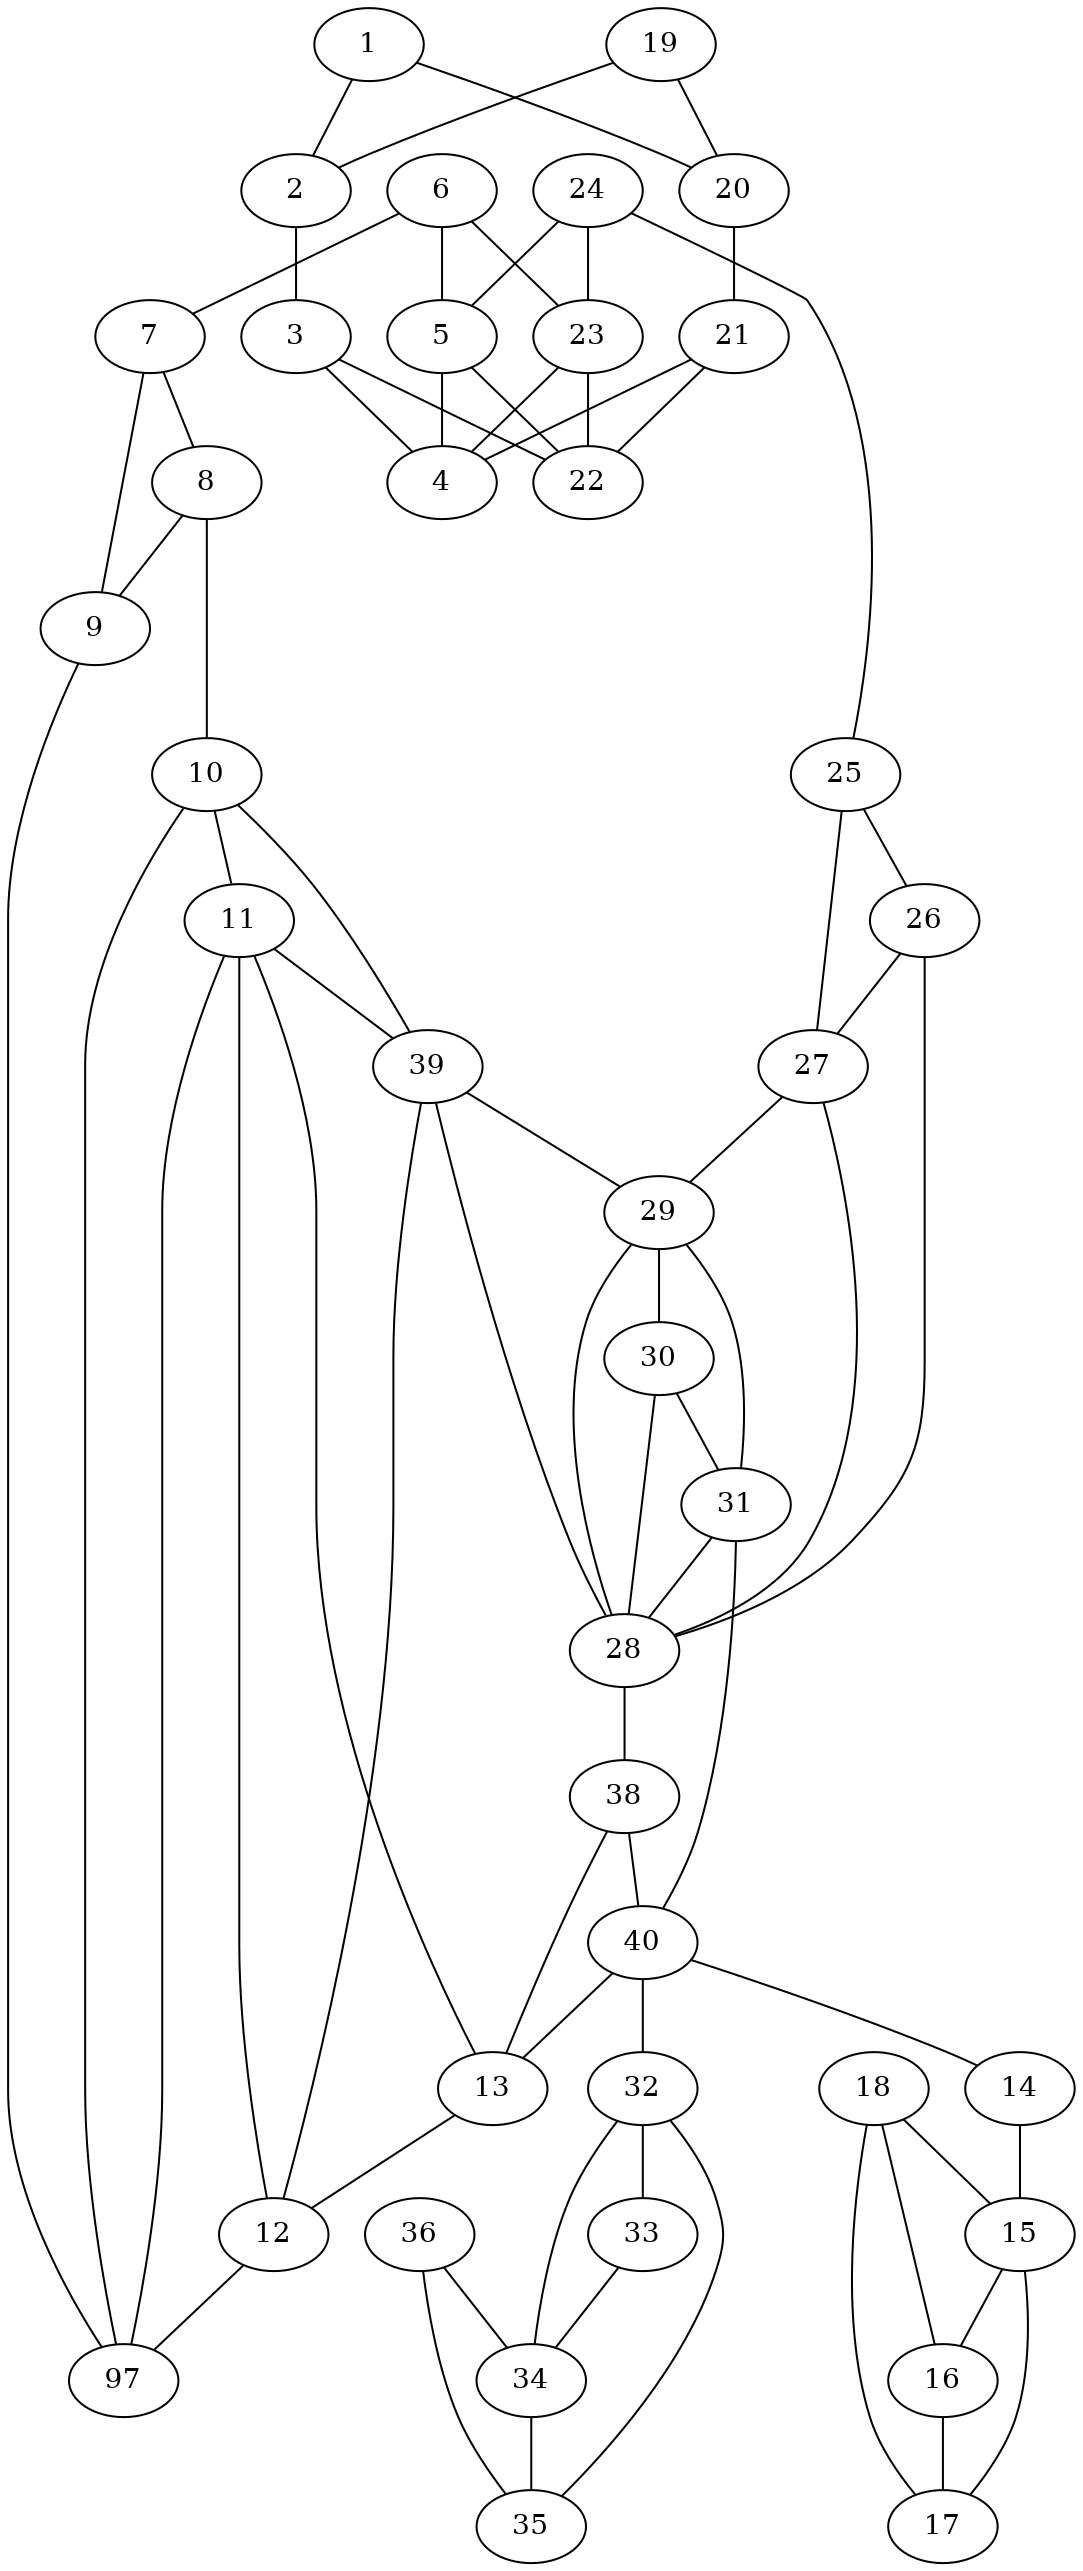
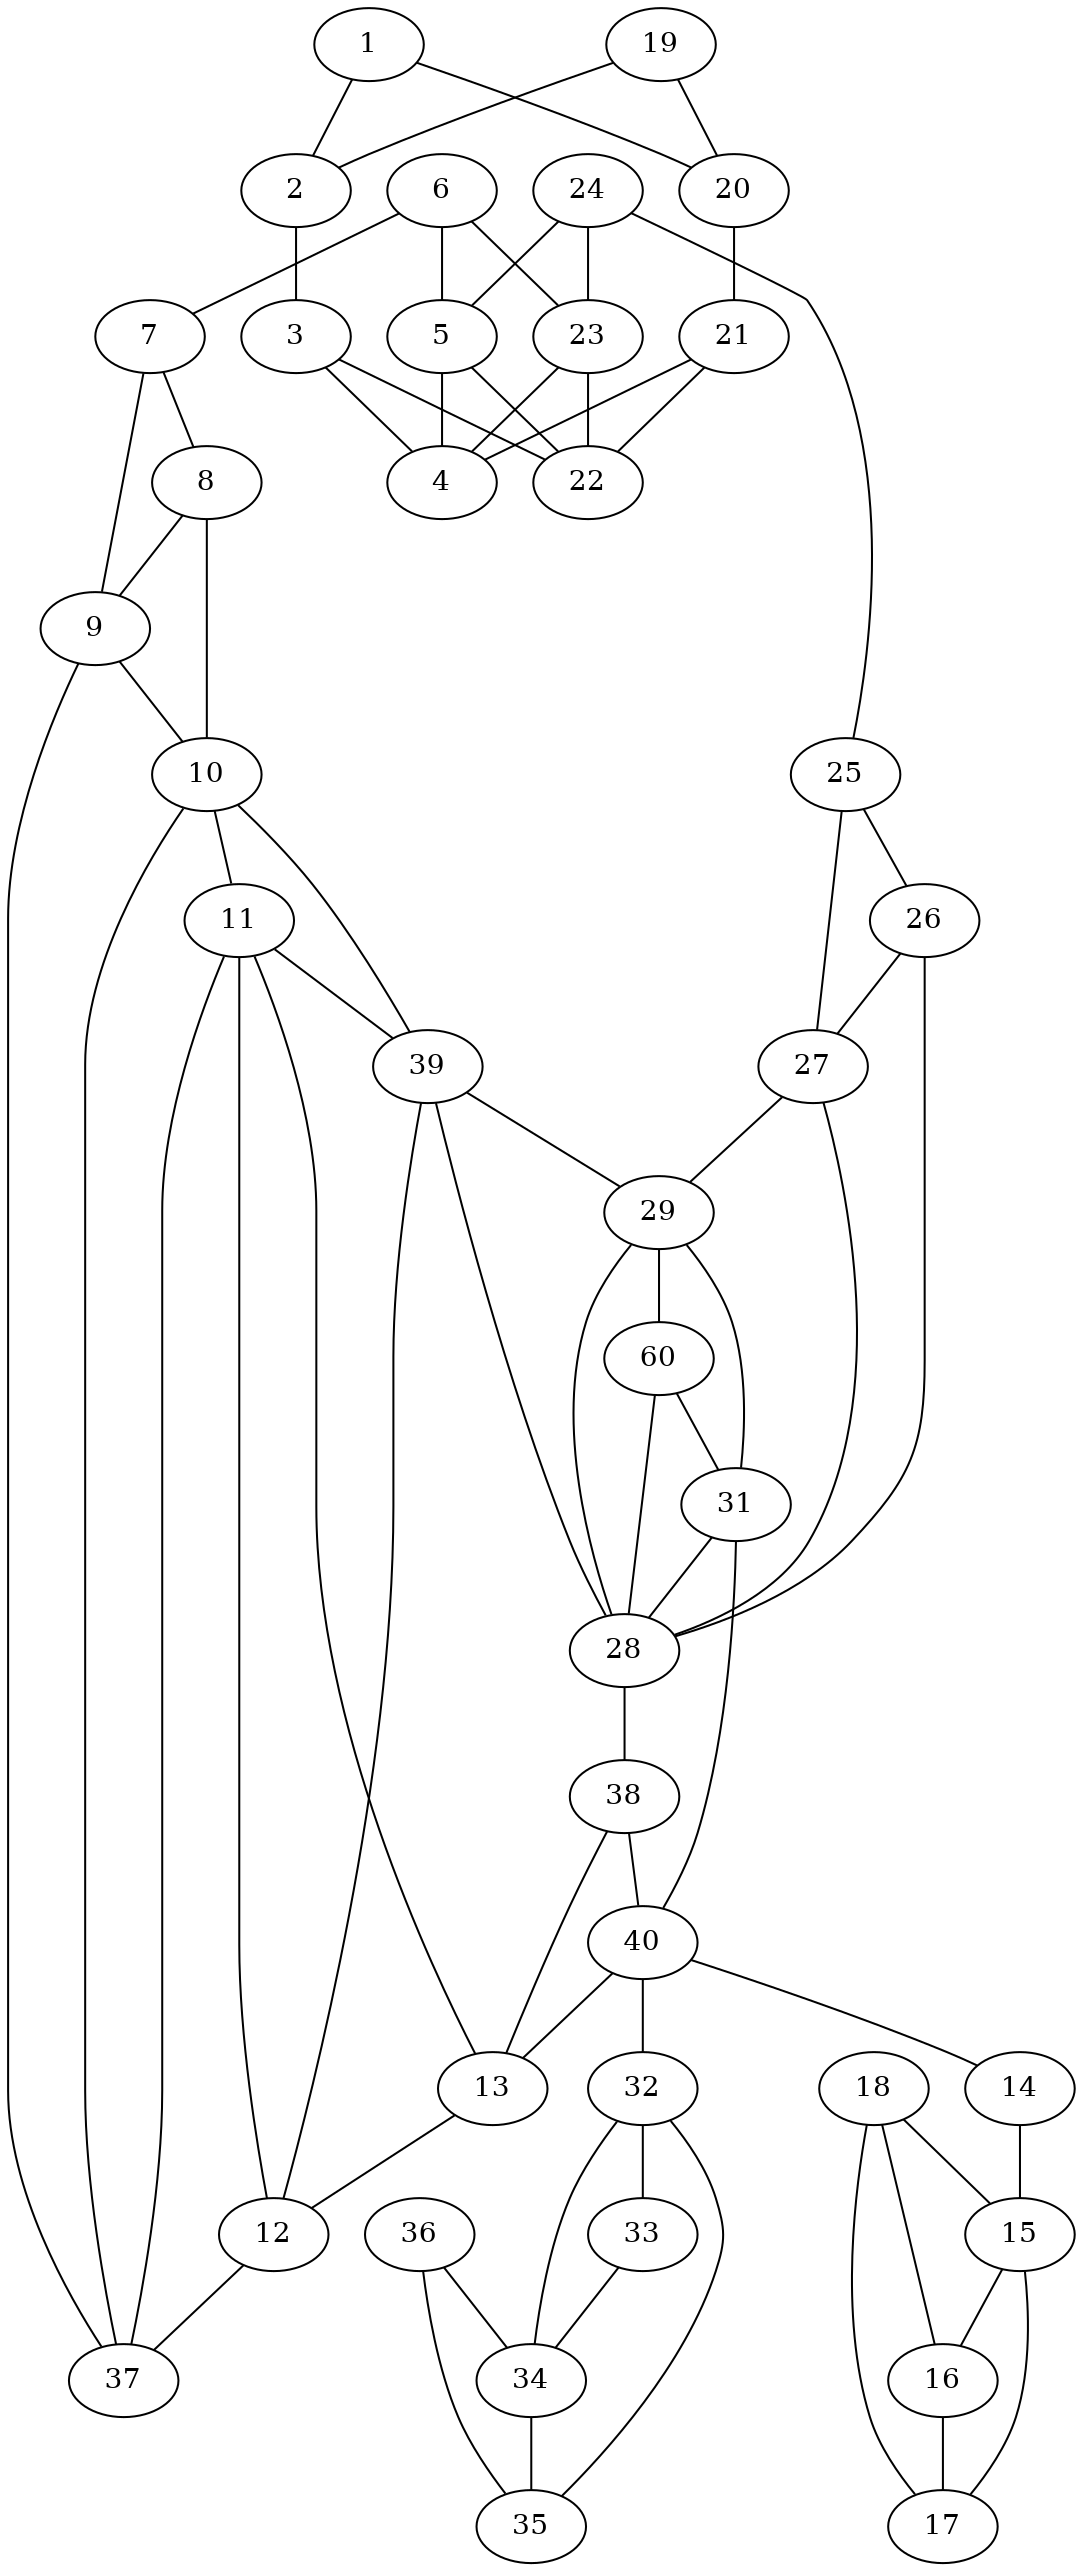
  graph {
    node [aaLength=17 sequence=PRIAASILRLHFHDC type=0]
    edge [distance0=17.0 frequency=1 type0=1]
    2 [aaLength=15]
    1 [sequence=PNVSNIVRDTIVNELRS]
    20 [aaLength=15]
    3 [aaLength=5 sequence=DASIL]
    21 [aaLength=5 sequence=DASIL]
    4 [aaLength=5 sequence=RTEKD]
    22 [aaLength=5 sequence=RTEKD]
    5 [aaLength=16 sequence=RGFPVIDRMKAAVESA]
    6 [sequence=VSCADLLTIAAQQSVTL]
    7 [aaLength=9 sequence=AFLDLANAN]
    23 [aaLength=16 sequence=RGFPVIDRMKAAVESA]
    9 [aaLength=9 sequence=NRSSDLVAL]
    8 [aaLength=12 sequence=FTLPQLKDSFRN]
    10 [aaLength=5 sequence=SGGHT]
-   37 [aaLength=3 sequence=GKN type=1 label=97]
+   37 [aaLength=3 sequence=GKN type=1]
    11 [aaLength=7 sequence=SIMDRLY]
    39 [aaLength=3 sequence=GKN type=1]
    29 [aaLength=7 sequence=SIMDRLY]
-   30 [aaLength=4 sequence=NFSN]
+   30 [aaLength=4 sequence=NFSN label=60]
    12 [aaLength=4 sequence=NFSN]
    13 [aaLength=12 sequence=LNTTYLQTLRGL]
    38 [aaLength=3 sequence=ALV type=1]
    40 [aaLength=3 sequence=ALV type=1]
    14 [aaLength=9 sequence=DNKYYVNLE]
    32 [aaLength=9 sequence=DNKYYVNLE]
    15 [aaLength=10 sequence=LIQSDQELFS]
    17 [aaLength=11 sequence=DTIPLVRSFAN]
    16 [aaLength=4 sequence=PNAT]
    18 [sequence=NSTQTFFNAFVEAMDRM]
    19 [sequence=PNVSNIVRDTIVNELRS]
    24 [sequence=VSCADLLTIAAQQSVTL]
    25 [aaLength=9 sequence=AFLDLANAN]
    26 [aaLength=12 sequence=FTLPQLKDSFRN]
    27 [aaLength=9 sequence=NRSSDLVAL]
    28 [aaLength=5 sequence=SGGHT]
    31 [aaLength=12 sequence=LNTTYLQTLRGL]
    33 [aaLength=10 sequence=LIQSDQELFS]
    34 [aaLength=4 sequence=PNAT]
    35 [aaLength=11 sequence=DTIPLVRSFAN]
    36 [sequence=NSTQTFFNAFVEAMDRM]
    2 -- 3 [distance0=22.3088 distance1=5.0 frequency=2 type0=2 type1=4]
    1 -- 2 [distance0=21.54608]
    1 -- 20 [distance0=35.74055 type0=3]
    20 -- 21 [distance0=22.32405 distance1=5.0 frequency=2 type0=2 type1=4]
    3 -- 4 [distance0=12.84859 distance1=7.0 frequency=2 type1=4]
    3 -- 22 [distance0=23.27141 type0=3]
    21 -- 4 [distance0=23.26766 type0=3]
    21 -- 22 [distance0=12.83688 distance1=7.0 frequency=2 type1=4]
    5 -- 4 [distance0=18.8681]
    5 -- 22 [distance0=20.13363 type0=2]
    6 -- 5 [distance0=21.34279]
    6 -- 7 [type0=4]
    6 -- 23 [distance0=35.7704 type0=2]
    7 -- 9 [distance0=34.08233 type0=2]
    7 -- 8 [distance0=20.74299 distance1=5.0 frequency=2 type1=4]
    23 -- 4 [distance0=20.11428 type0=2]
    23 -- 22 [distance0=18.8209]
+   9 -- 10 [distance0=14.9622 distance1=0.0 frequency=2 type1=5]
    9 -- 37 [distance0=19.7377 type0=3]
    8 -- 9 [distance0=16.26214 distance1=3.0 frequency=2 type1=4]
    8 -- 10 [distance0=29.40581 type0=3]
    10 -- 37 [distance0=7.891109 distance1=1.0 frequency=2 type1=4]
    10 -- 11 [distance0=14.00386 type0=3]
    10 -- 39 [distance0=7.891109 type0=2]
    11 -- 37 [distance0=6.395304]
    11 -- 39 [distance0=6.395304 type0=2]
    39 -- 29 [distance0=3.0 type0=4]
    29 -- 30 [distance0=10.47108 distance1=0.0 frequency=2 type1=5]
    30 -- 31 [distance0=22.0771 distance1=7.0 frequency=2 type0=2 type1=4]
    12 -- 37 [distance0=16.24939 type0=2]
    12 -- 11 [distance0=10.4757]
    12 -- 39 [distance0=16.24939 type0=3]
    13 -- 11 [distance0=21.27839]
    13 -- 12 [distance0=22.07593 type0=2]
    13 -- 38 [distance0=22.14254 distance1=8.0 frequency=2 type0=3 type1=4]
    38 -- 40 [distance0=0.0]
    40 -- 13 [distance0=22.14254 type0=3]
    40 -- 14 [distance0=20.07143 type0=2]
    40 -- 32 [distance0=10.0 type0=4]
    14 -- 15 [distance0=16.67702 distance1=4.0 frequency=2 type1=4]
    32 -- 33 [distance0=16.66495 distance1=4.0 frequency=2 type1=4]
    32 -- 34 [distance0=28.66358 type0=2]
    32 -- 35 [distance0=29.1018 type0=3]
    15 -- 17 [distance0=19.34616 type0=3]
    15 -- 16 [distance0=14.84931 distance1=1.0 frequency=2 type1=4]
    16 -- 17 [distance0=11.98413 distance1=0.0 frequency=2 type1=5]
    18 -- 15 [distance0=25.5381 type0=3]
    18 -- 17 [distance0=12.20932]
    18 -- 16 [distance0=16.51772 type0=2]
    19 -- 2 [distance0=35.7225 type0=3]
    19 -- 20 [distance0=21.54893 distance1=1.0 frequency=2 type1=4]
    24 -- 5 [distance0=35.77808 type0=2]
    24 -- 23 [distance0=21.35418]
    24 -- 25 [type0=4]
    25 -- 26 [distance0=20.78417 distance1=5.0 frequency=2 type1=4]
    25 -- 27 [distance0=34.09918 type0=2]
    26 -- 27 [distance0=16.25793 distance1=3.0 frequency=2 type1=4]
    26 -- 28 [distance0=29.40621 type0=3]
    27 -- 29 [distance0=24.6276 type0=3]
    27 -- 28 [distance0=14.95934 distance1=0.0 frequency=2 type1=5]
    28 -- 39 [distance0=1.0 type0=4]
    28 -- 29 [distance0=13.94776]
    28 -- 30 [distance0=23.3988 type0=3]
    28 -- 38 [distance0=20.07143 type0=2]
    31 -- 29 [distance0=21.28272]
    31 -- 40 [distance0=8.0 type0=4]
    31 -- 28 [distance0=31.08907 type0=3]
    33 -- 34 [distance0=14.84702 distance1=1.0 frequency=2 type1=4]
    34 -- 35 [distance0=11.96823 distance1=0.0 frequency=2 type1=5]
    36 -- 34 [distance0=16.52001 type0=2]
    36 -- 35 [distance0=12.2671]
  }
